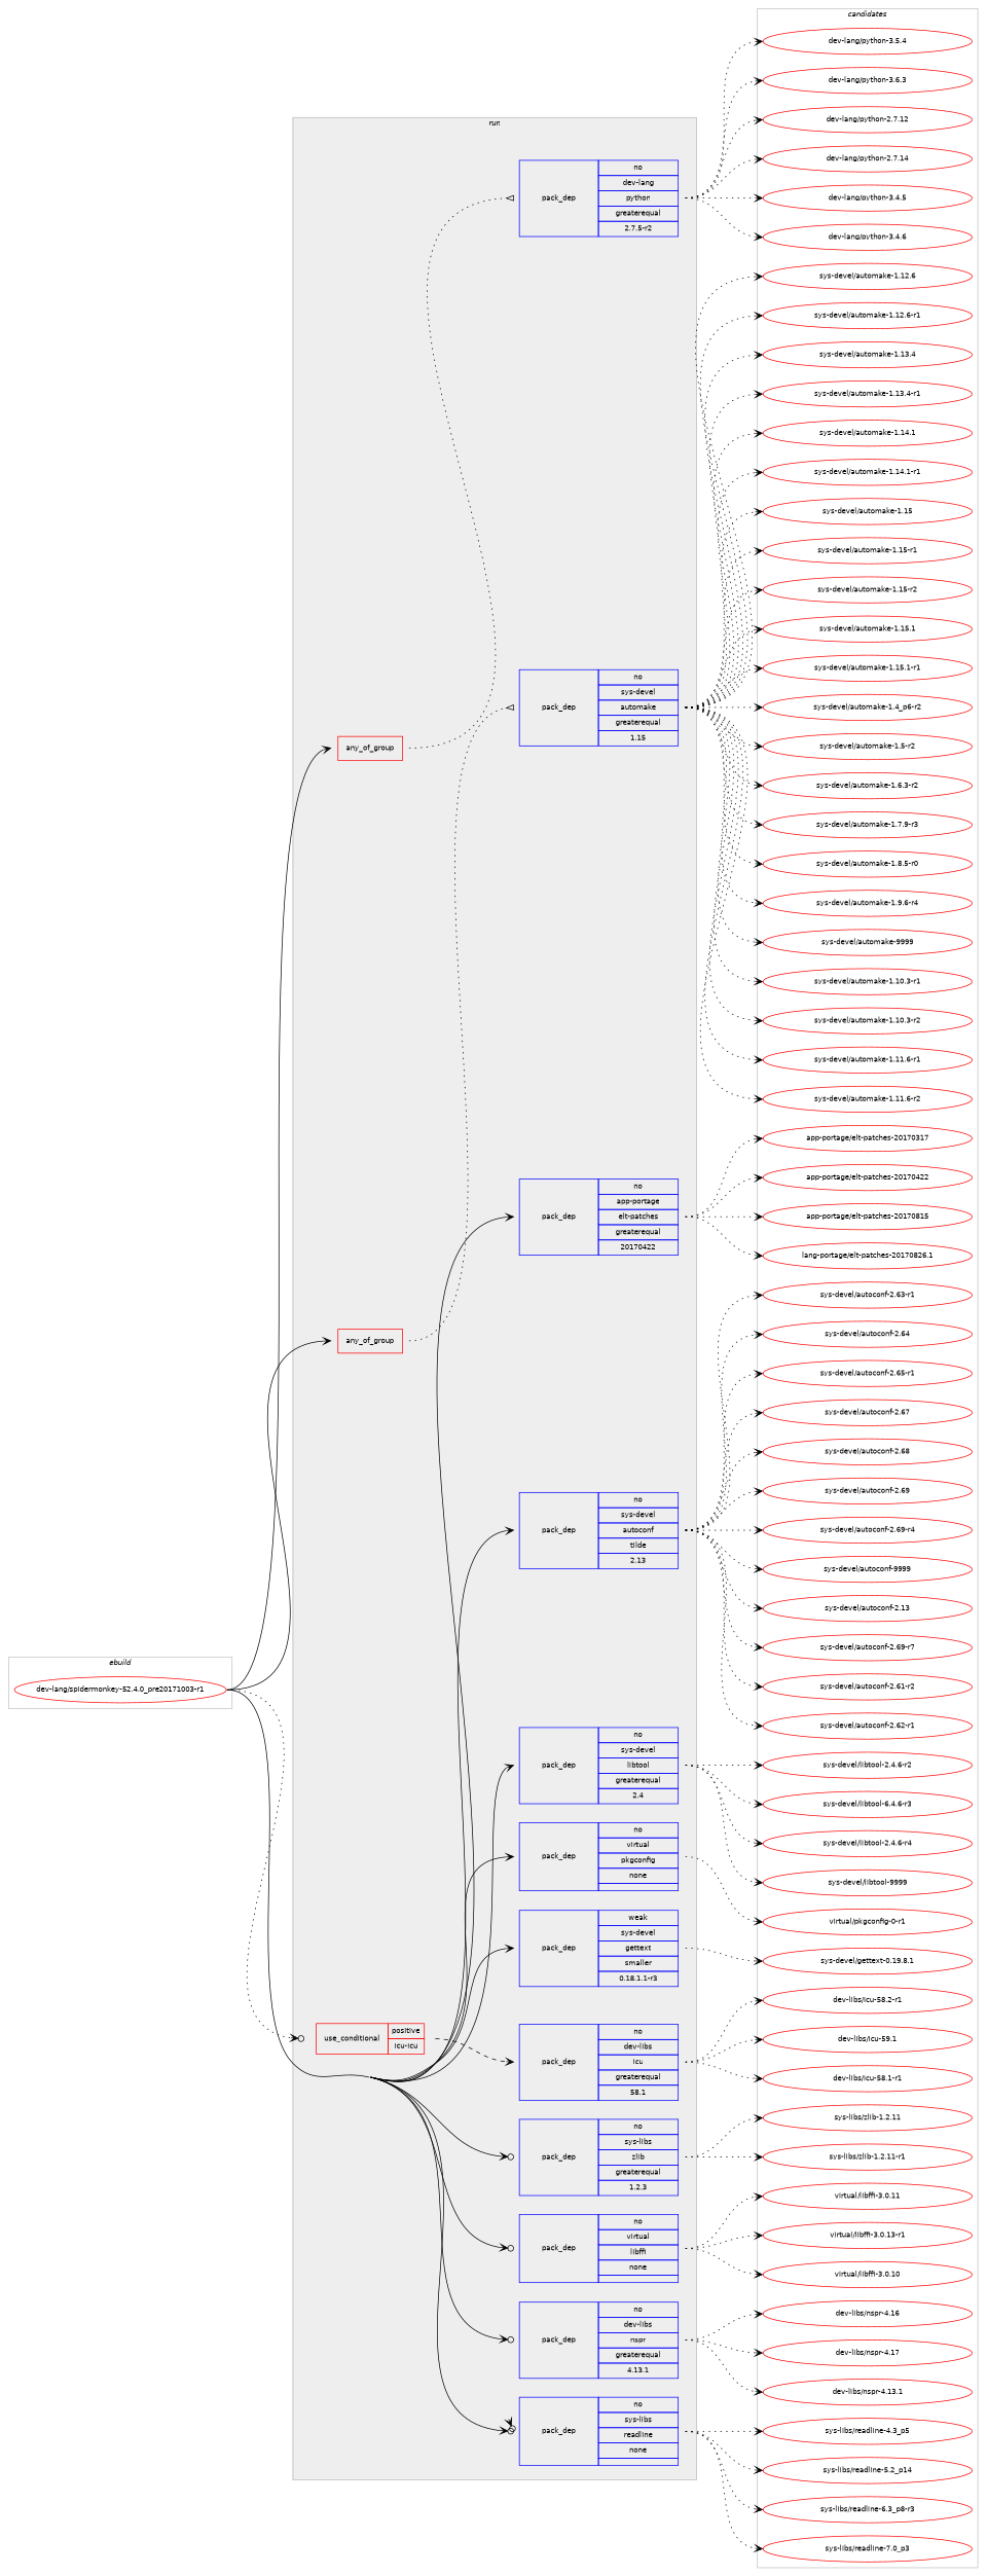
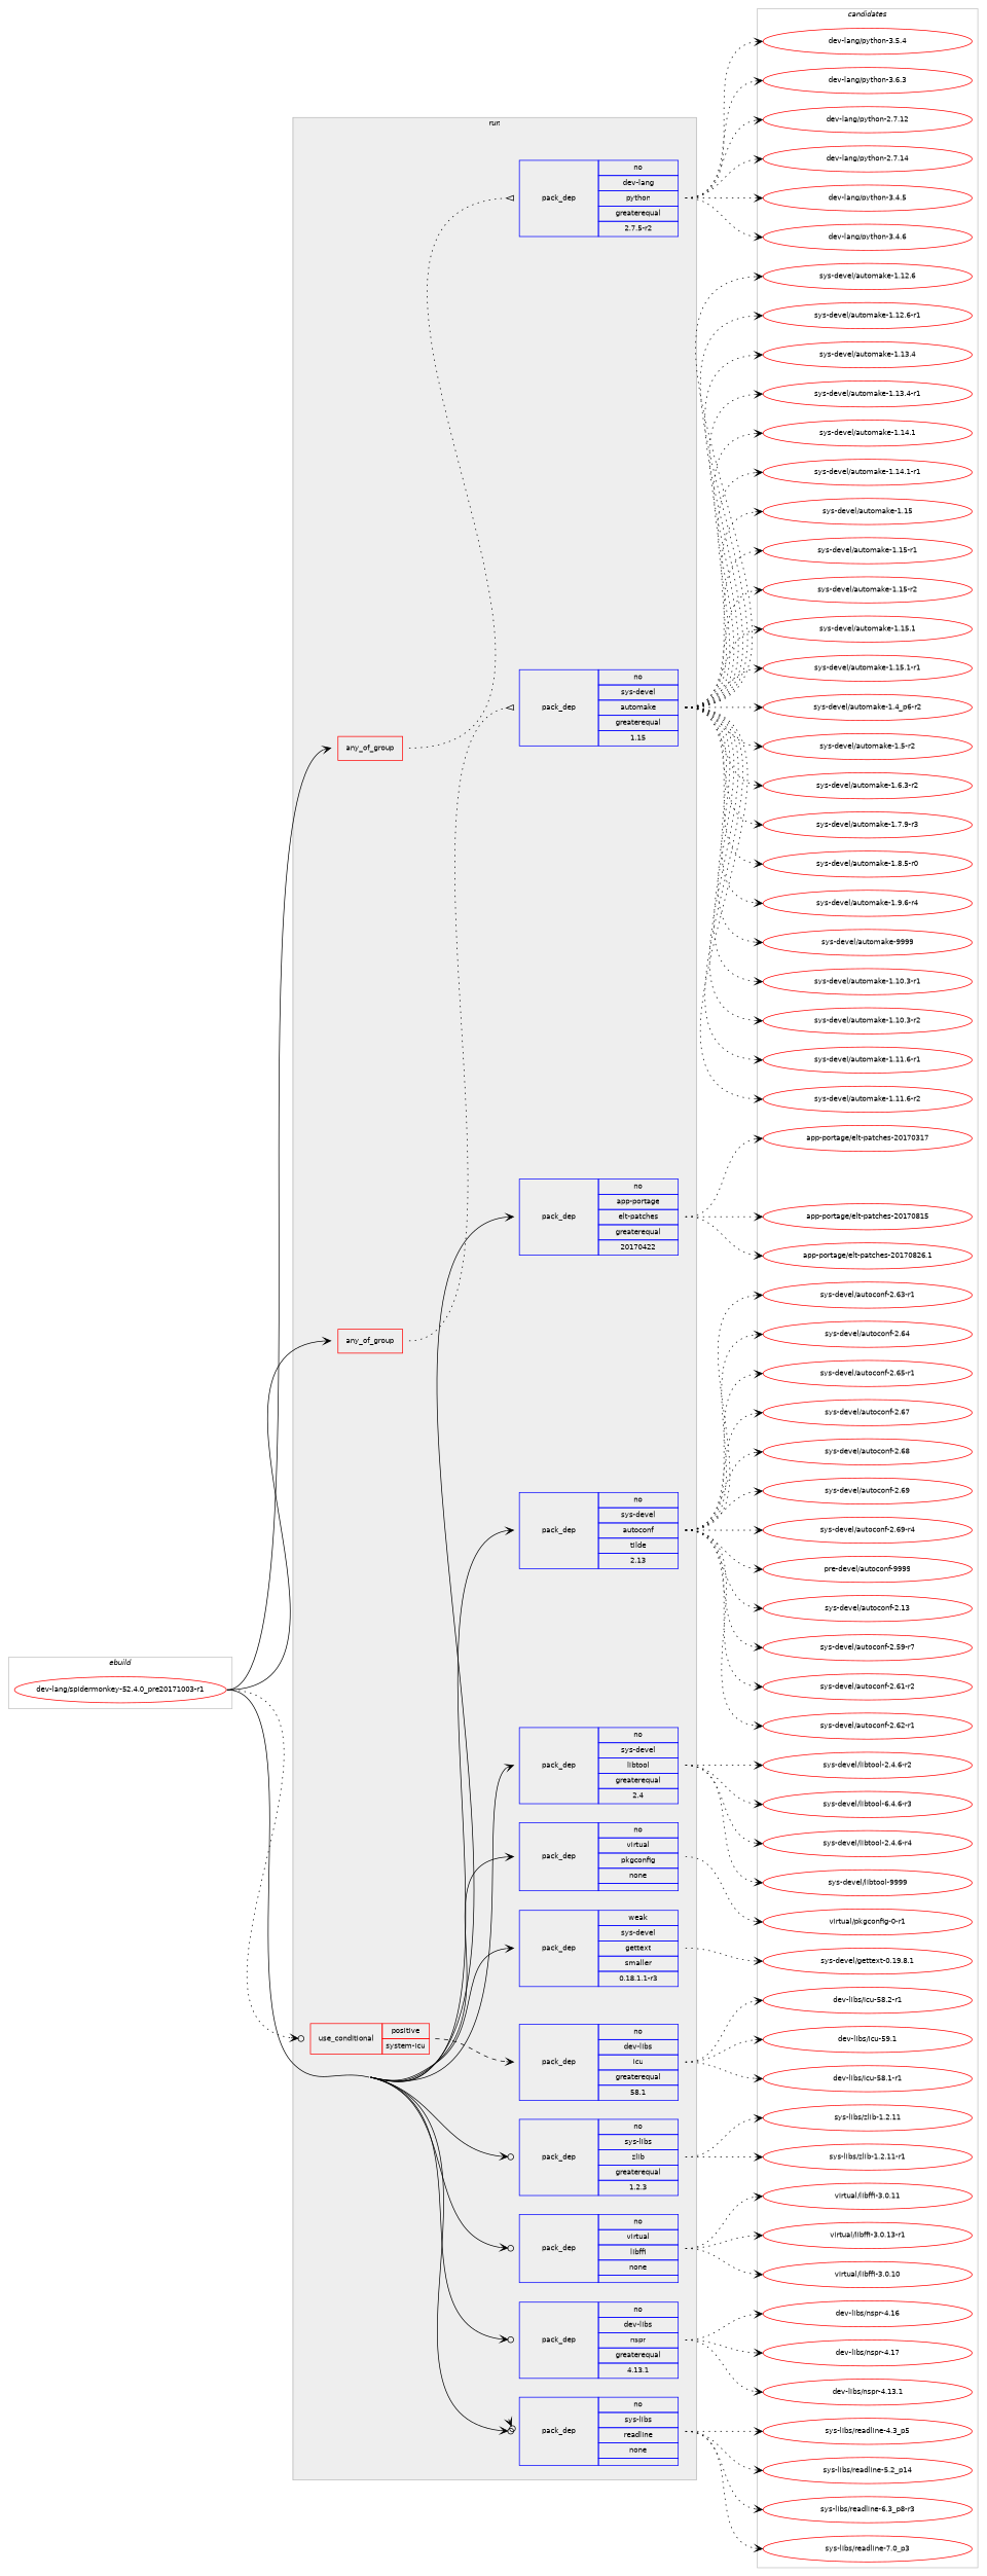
  digraph {
    compound=true
    concentrate=true
    fontname=Helvetica
    fontsize=10
    newrank=true
    rankdir=LR
    ranksep=1.5
    node [color=red fontname=Helvetica fontsize=10]
    edge [arrowhead=vee headport=w style=dotted tailport=e weight=100]
    n1 [label="dev-lang/spidermonkey-52.4.0_pre20171003-r1" width=4]
    n2 [color=blue label=<<TABLE BORDER="0" CELLBORDER="1" CELLSPACING="0" CELLPADDING="4" WIDTH="220"><TR><TD ROWSPAN="6" CELLPADDING="30">pack_dep</TD></TR><TR><TD WIDTH="110">no</TD></TR><TR><TD>dev-lang</TD></TR><TR><TD>python</TD></TR><TR><TD>greaterequal</TD></TR><TR><TD>2.7.5-r2</TD></TR></TABLE>> shape=none]
    n3 [label=<<TABLE BORDER="0" CELLBORDER="1" CELLSPACING="0" CELLPADDING="4"><TR><TD CELLPADDING="10">any_of_group</TD></TR></TABLE>> shape=none]
    n4 [color=blue label=<<TABLE BORDER="0" CELLBORDER="1" CELLSPACING="0" CELLPADDING="4" WIDTH="220"><TR><TD ROWSPAN="6" CELLPADDING="30">pack_dep</TD></TR><TR><TD WIDTH="110">no</TD></TR><TR><TD>sys-devel</TD></TR><TR><TD>automake</TD></TR><TR><TD>greaterequal</TD></TR><TR><TD>1.15</TD></TR></TABLE>> shape=none]
    n5 [label=<<TABLE BORDER="0" CELLBORDER="1" CELLSPACING="0" CELLPADDING="4"><TR><TD CELLPADDING="10">any_of_group</TD></TR></TABLE>> shape=none]
    n6 [color=blue label=<<TABLE BORDER="0" CELLBORDER="1" CELLSPACING="0" CELLPADDING="4" WIDTH="220"><TR><TD ROWSPAN="6" CELLPADDING="30">pack_dep</TD></TR><TR><TD WIDTH="110">no</TD></TR><TR><TD>app-portage</TD></TR><TR><TD>elt-patches</TD></TR><TR><TD>greaterequal</TD></TR><TR><TD>20170422</TD></TR></TABLE>> shape=none]
    n7 [color=blue label=<<TABLE BORDER="0" CELLBORDER="1" CELLSPACING="0" CELLPADDING="4" WIDTH="220"><TR><TD ROWSPAN="6" CELLPADDING="30">pack_dep</TD></TR><TR><TD WIDTH="110">no</TD></TR><TR><TD>sys-devel</TD></TR><TR><TD>autoconf</TD></TR><TR><TD>tilde</TD></TR><TR><TD>2.13</TD></TR></TABLE>> shape=none]
    n8 [color=blue label=<<TABLE BORDER="0" CELLBORDER="1" CELLSPACING="0" CELLPADDING="4" WIDTH="220"><TR><TD ROWSPAN="6" CELLPADDING="30">pack_dep</TD></TR><TR><TD WIDTH="110">no</TD></TR><TR><TD>sys-devel</TD></TR><TR><TD>libtool</TD></TR><TR><TD>greaterequal</TD></TR><TR><TD>2.4</TD></TR></TABLE>> shape=none]
    n9 [color=blue label=<<TABLE BORDER="0" CELLBORDER="1" CELLSPACING="0" CELLPADDING="4" WIDTH="220"><TR><TD ROWSPAN="6" CELLPADDING="30">pack_dep</TD></TR><TR><TD WIDTH="110">no</TD></TR><TR><TD>virtual</TD></TR><TR><TD>pkgconfig</TD></TR><TR><TD>none</TD></TR><TR><TD></TD></TR></TABLE>> shape=none]
    n10 [color=blue label=<<TABLE BORDER="0" CELLBORDER="1" CELLSPACING="0" CELLPADDING="4" WIDTH="220"><TR><TD ROWSPAN="6" CELLPADDING="30">pack_dep</TD></TR><TR><TD WIDTH="110">weak</TD></TR><TR><TD>sys-devel</TD></TR><TR><TD>gettext</TD></TR><TR><TD>smaller</TD></TR><TR><TD>0.18.1.1-r3</TD></TR></TABLE>> shape=none]
    n11 [color=blue label=<<TABLE BORDER="0" CELLBORDER="1" CELLSPACING="0" CELLPADDING="4" WIDTH="220"><TR><TD ROWSPAN="6" CELLPADDING="30">pack_dep</TD></TR><TR><TD WIDTH="110">no</TD></TR><TR><TD>dev-libs</TD></TR><TR><TD>nspr</TD></TR><TR><TD>greaterequal</TD></TR><TR><TD>4.13.1</TD></TR></TABLE>> shape=none]
    n12 [color=blue label=<<TABLE BORDER="0" CELLBORDER="1" CELLSPACING="0" CELLPADDING="4" WIDTH="220"><TR><TD ROWSPAN="6" CELLPADDING="30">pack_dep</TD></TR><TR><TD WIDTH="110">no</TD></TR><TR><TD>dev-libs</TD></TR><TR><TD>icu</TD></TR><TR><TD>greaterequal</TD></TR><TR><TD>58.1</TD></TR></TABLE>> shape=none]
-   n13 [label=<<TABLE BORDER="0" CELLBORDER="1" CELLSPACING="0" CELLPADDING="4"><TR><TD ROWSPAN="3" CELLPADDING="10">use_conditional</TD></TR><TR><TD>positive</TD></TR><TR><TD>icu-icu</TD></TR></TABLE>> shape=none]
+   n13 [label=<<TABLE BORDER="0" CELLBORDER="1" CELLSPACING="0" CELLPADDING="4"><TR><TD ROWSPAN="3" CELLPADDING="10">use_conditional</TD></TR><TR><TD>positive</TD></TR><TR><TD>system-icu</TD></TR></TABLE>> shape=none]
    n14 [color=blue label=<<TABLE BORDER="0" CELLBORDER="1" CELLSPACING="0" CELLPADDING="4" WIDTH="220"><TR><TD ROWSPAN="6" CELLPADDING="30">pack_dep</TD></TR><TR><TD WIDTH="110">no</TD></TR><TR><TD>sys-libs</TD></TR><TR><TD>readline</TD></TR><TR><TD>none</TD></TR><TR><TD></TD></TR></TABLE>> shape=none]
    n15 [color=blue label=<<TABLE BORDER="0" CELLBORDER="1" CELLSPACING="0" CELLPADDING="4" WIDTH="220"><TR><TD ROWSPAN="6" CELLPADDING="30">pack_dep</TD></TR><TR><TD WIDTH="110">no</TD></TR><TR><TD>sys-libs</TD></TR><TR><TD>zlib</TD></TR><TR><TD>greaterequal</TD></TR><TR><TD>1.2.3</TD></TR></TABLE>> shape=none]
    n16 [color=blue label=<<TABLE BORDER="0" CELLBORDER="1" CELLSPACING="0" CELLPADDING="4" WIDTH="220"><TR><TD ROWSPAN="6" CELLPADDING="30">pack_dep</TD></TR><TR><TD WIDTH="110">no</TD></TR><TR><TD>virtual</TD></TR><TR><TD>libffi</TD></TR><TR><TD>none</TD></TR><TR><TD></TD></TR></TABLE>> shape=none]
    n17 [label="dev-lang/python-2.7.12" width=4]
    n18 [label="dev-lang/python-2.7.14" width=4]
    n19 [label="dev-lang/python-3.4.5" width=4]
    n20 [label="dev-lang/python-3.4.6" width=4]
    n21 [label="dev-lang/python-3.5.4" width=4]
    n22 [label="dev-lang/python-3.6.3" width=4]
    n23 [label="sys-devel/automake-1.10.3-r1" width=4]
    n24 [label="sys-devel/automake-1.10.3-r2" width=4]
    n25 [label="sys-devel/automake-1.11.6-r1" width=4]
    n26 [label="sys-devel/automake-1.11.6-r2" width=4]
    n27 [label="sys-devel/automake-1.12.6" width=4]
    n28 [label="sys-devel/automake-1.12.6-r1" width=4]
    n29 [label="sys-devel/automake-1.13.4" width=4]
    n30 [label="sys-devel/automake-1.13.4-r1" width=4]
    n31 [label="sys-devel/automake-1.14.1" width=4]
    n32 [label="sys-devel/automake-1.14.1-r1" width=4]
    n33 [label="sys-devel/automake-1.15" width=4]
    n34 [label="sys-devel/automake-1.15-r1" width=4]
    n35 [label="sys-devel/automake-1.15-r2" width=4]
    n36 [label="sys-devel/automake-1.15.1" width=4]
    n37 [label="sys-devel/automake-1.15.1-r1" width=4]
    n38 [label="sys-devel/automake-1.4_p6-r2" width=4]
    n39 [label="sys-devel/automake-1.5-r2" width=4]
    n40 [label="sys-devel/automake-1.6.3-r2" width=4]
    n41 [label="sys-devel/automake-1.7.9-r3" width=4]
    n42 [label="sys-devel/automake-1.8.5-r0" width=4]
    n43 [label="sys-devel/automake-1.9.6-r4" width=4]
    n44 [label="sys-devel/automake-9999" width=4]
    n45 [label="app-portage/elt-patches-20170317" width=4]
-   n46 [label="app-portage/elt-patches-20170422" width=4]
    n47 [label="app-portage/elt-patches-20170815" width=4]
-   n48 [label="lang-portage/elt-patches-20170826.1" width=4]
+   n48 [label="app-portage/elt-patches-20170826.1" width=4]
    n49 [label="sys-devel/autoconf-2.13" width=4]
-   n50 [label="sys-devel/autoconf-2.69-r7" width=4]
+   n50 [label="sys-devel/autoconf-2.59-r7" width=4]
    n51 [label="sys-devel/autoconf-2.61-r2" width=4]
    n52 [label="sys-devel/autoconf-2.62-r1" width=4]
    n53 [label="sys-devel/autoconf-2.63-r1" width=4]
    n54 [label="sys-devel/autoconf-2.64" width=4]
    n55 [label="sys-devel/autoconf-2.65-r1" width=4]
    n56 [label="sys-devel/autoconf-2.67" width=4]
    n57 [label="sys-devel/autoconf-2.68" width=4]
    n58 [label="sys-devel/autoconf-2.69" width=4]
    n59 [label="sys-devel/autoconf-2.69-r4" width=4]
-   n60 [label="sys-devel/autoconf-9999" width=4]
+   n60 [label="pre-devel/autoconf-9999" width=4]
    n61 [label="sys-devel/libtool-2.4.6-r2" width=4]
    n62 [label="sys-devel/libtool-6.4.6-r3" width=4]
    n63 [label="sys-devel/libtool-2.4.6-r4" width=4]
    n64 [label="sys-devel/libtool-9999" width=4]
    n65 [label="virtual/pkgconfig-0-r1" width=4]
    n66 [label="sys-devel/gettext-0.19.8.1" width=4]
    n67 [label="dev-libs/icu-58.1-r1" width=4]
    n68 [label="dev-libs/icu-58.2-r1" width=4]
    n69 [label="dev-libs/icu-59.1" width=4]
    n70 [label="dev-libs/nspr-4.13.1" width=4]
    n71 [label="dev-libs/nspr-4.16" width=4]
    n72 [label="dev-libs/nspr-4.17" width=4]
    n73 [label="sys-libs/readline-4.3_p5" width=4]
    n74 [label="sys-libs/readline-5.2_p14" width=4]
    n75 [label="sys-libs/readline-6.3_p8-r3" width=4]
    n76 [label="sys-libs/readline-7.0_p3" width=4]
    n77 [label="sys-libs/zlib-1.2.11" width=4]
    n78 [label="sys-libs/zlib-1.2.11-r1" width=4]
    n79 [label="virtual/libffi-3.0.10" width=4]
    n80 [label="virtual/libffi-3.0.11" width=4]
    n81 [label="virtual/libffi-3.0.13-r1" width=4]
    subgraph cluster_1 {
      color=gray
      label=<<i>ebuild</i>>
      rank=same
      n1
    }
    subgraph cluster_2 {
      color=gray
      label=<<i>dependencies</i>>
      subgraph cluster_3 {
        color=gray
        fillcolor="#eeeeee"
        label=<<i>compile</i>>
        style=filled
        subgraph sub_4 {
          color=gray
          fillcolor="#eeeeee"
          label=<<i>compile</i>>
          style=filled
          n3
          subgraph sub_5 {
            color=gray
            fillcolor="#eeeeee"
            label=<<i>compile</i>>
            style=filled
            n2
          }
        }
        subgraph sub_6 {
          color=gray
          fillcolor="#eeeeee"
          label=<<i>compile</i>>
          style=filled
          n5
          subgraph sub_7 {
            color=gray
            fillcolor="#eeeeee"
            label=<<i>compile</i>>
            style=filled
            n4
          }
        }
        subgraph sub_8 {
          color=gray
          fillcolor="#eeeeee"
          label=<<i>compile</i>>
          style=filled
          n6
        }
        subgraph sub_9 {
          color=gray
          fillcolor="#eeeeee"
          label=<<i>compile</i>>
          style=filled
          n7
        }
        subgraph sub_10 {
          color=gray
          fillcolor="#eeeeee"
          label=<<i>compile</i>>
          style=filled
          n8
        }
        subgraph sub_11 {
          color=gray
          fillcolor="#eeeeee"
          label=<<i>compile</i>>
          style=filled
          n9
        }
        subgraph sub_12 {
          color=gray
          fillcolor="#eeeeee"
          label=<<i>compile</i>>
          style=filled
          n10
        }
      }
      subgraph cluster_13 {
        color=gray
        fillcolor="#eeeeee"
        label=<<i>compile and run</i>>
        style=filled
        subgraph sub_14 {
          color=gray
          fillcolor="#eeeeee"
          label=<<i>compile and run</i>>
          style=filled
          n11
        }
        subgraph sub_15 {
          color=gray
          fillcolor="#eeeeee"
          label=<<i>compile and run</i>>
          style=filled
          n13
          subgraph sub_16 {
            color=gray
            fillcolor="#eeeeee"
            label=<<i>compile and run</i>>
            style=filled
            n12
          }
        }
        subgraph sub_17 {
          color=gray
          fillcolor="#eeeeee"
          label=<<i>compile and run</i>>
          style=filled
          n14
        }
        subgraph sub_18 {
          color=gray
          fillcolor="#eeeeee"
          label=<<i>compile and run</i>>
          style=filled
          n15
        }
        subgraph sub_19 {
          color=gray
          fillcolor="#eeeeee"
          label=<<i>compile and run</i>>
          style=filled
          n16
        }
      }
      subgraph cluster_20 {
        color=gray
        fillcolor="#eeeeee"
        label=<<i>run</i>>
        style=filled
      }
    }
    subgraph cluster_21 {
      color=gray
      label=<<i>candidates</i>>
      rank=same
      subgraph sub_22 {
        color=black
        label=<<i>candidates</i>>
        nodesep=1
        rank=same
        n17
        n18
        n19
        n20
        n21
        n22
      }
      subgraph sub_23 {
        color=black
        label=<<i>candidates</i>>
        nodesep=1
        rank=same
        n23
        n24
        n25
        n26
        n27
        n28
        n29
        n30
        n31
        n32
        n33
        n34
        n35
        n36
        n37
        n38
        n39
        n40
        n41
        n42
        n43
        n44
      }
      subgraph sub_24 {
        color=black
        label=<<i>candidates</i>>
        nodesep=1
        rank=same
        n45
-       n46
        n47
        n48
      }
      subgraph sub_25 {
        color=black
        label=<<i>candidates</i>>
        nodesep=1
        rank=same
        n49
        n50
        n51
        n52
        n53
        n54
        n55
        n56
        n57
        n58
        n59
        n60
      }
      subgraph sub_26 {
        color=black
        label=<<i>candidates</i>>
        nodesep=1
        rank=same
        n61
        n62
        n63
        n64
      }
      subgraph sub_27 {
        color=black
        label=<<i>candidates</i>>
        nodesep=1
        rank=same
        n65
      }
      subgraph sub_28 {
        color=black
        label=<<i>candidates</i>>
        nodesep=1
        rank=same
        n66
      }
      subgraph sub_29 {
        color=black
        label=<<i>candidates</i>>
        nodesep=1
        rank=same
        n67
        n68
        n69
      }
      subgraph sub_30 {
        color=black
        label=<<i>candidates</i>>
        nodesep=1
        rank=same
        n70
        n71
        n72
      }
      subgraph sub_31 {
        color=black
        label=<<i>candidates</i>>
        nodesep=1
        rank=same
        n73
        n74
        n75
        n76
      }
      subgraph sub_32 {
        color=black
        label=<<i>candidates</i>>
        nodesep=1
        rank=same
        n77
        n78
      }
      subgraph sub_33 {
        color=black
        label=<<i>candidates</i>>
        nodesep=1
        rank=same
        n79
        n80
        n81
      }
    }
    n1 -> n3 [style=solid weight=20]
    n1 -> n5 [style=solid weight=20]
    n1 -> n6 [style=solid weight=20]
    n1 -> n7 [style=solid weight=20]
    n1 -> n8 [style=solid weight=20]
    n1 -> n9 [style=solid weight=20]
    n1 -> n10 [style=solid weight=20]
    n1 -> n11 [arrowhead=odotvee style=solid weight=20]
    n1 -> n13 [arrowhead=odotvee weight=20]
    n1 -> n14 [arrowhead=odotvee style=solid weight=20]
    n1 -> n15 [arrowhead=odotvee style=solid weight=20]
    n1 -> n16 [arrowhead=odotvee style=solid weight=20]
    n2 -> n17
    n2 -> n18
    n2 -> n19
    n2 -> n20
    n2 -> n21
    n2 -> n22
    n3 -> n2 [arrowhead=oinv weight=20]
    n4 -> n23
    n4 -> n24
    n4 -> n25
    n4 -> n26
    n4 -> n27
    n4 -> n28
    n4 -> n29
    n4 -> n30
    n4 -> n31
    n4 -> n32
    n4 -> n33
    n4 -> n34
    n4 -> n35
    n4 -> n36
    n4 -> n37
    n4 -> n38
    n4 -> n39
    n4 -> n40
    n4 -> n41
    n4 -> n42
    n4 -> n43
    n4 -> n44
    n5 -> n4 [arrowhead=oinv weight=20]
    n6 -> n45
-   n6 -> n46
    n6 -> n47
    n6 -> n48
    n7 -> n49
    n7 -> n50
    n7 -> n51
    n7 -> n52
    n7 -> n53
    n7 -> n54
    n7 -> n55
    n7 -> n56
    n7 -> n57
    n7 -> n58
    n7 -> n59
    n7 -> n60
    n8 -> n61
    n8 -> n62
    n8 -> n63
    n8 -> n64
    n9 -> n65
    n10 -> n66
    n11 -> n70
    n11 -> n71
    n11 -> n72
    n12 -> n67
    n12 -> n68
    n12 -> n69
    n13 -> n12 [style=dashed weight=20]
    n14 -> n73
    n14 -> n74
    n14 -> n75
    n14 -> n76
    n15 -> n77
    n15 -> n78
    n16 -> n79
    n16 -> n80
    n16 -> n81
  }
